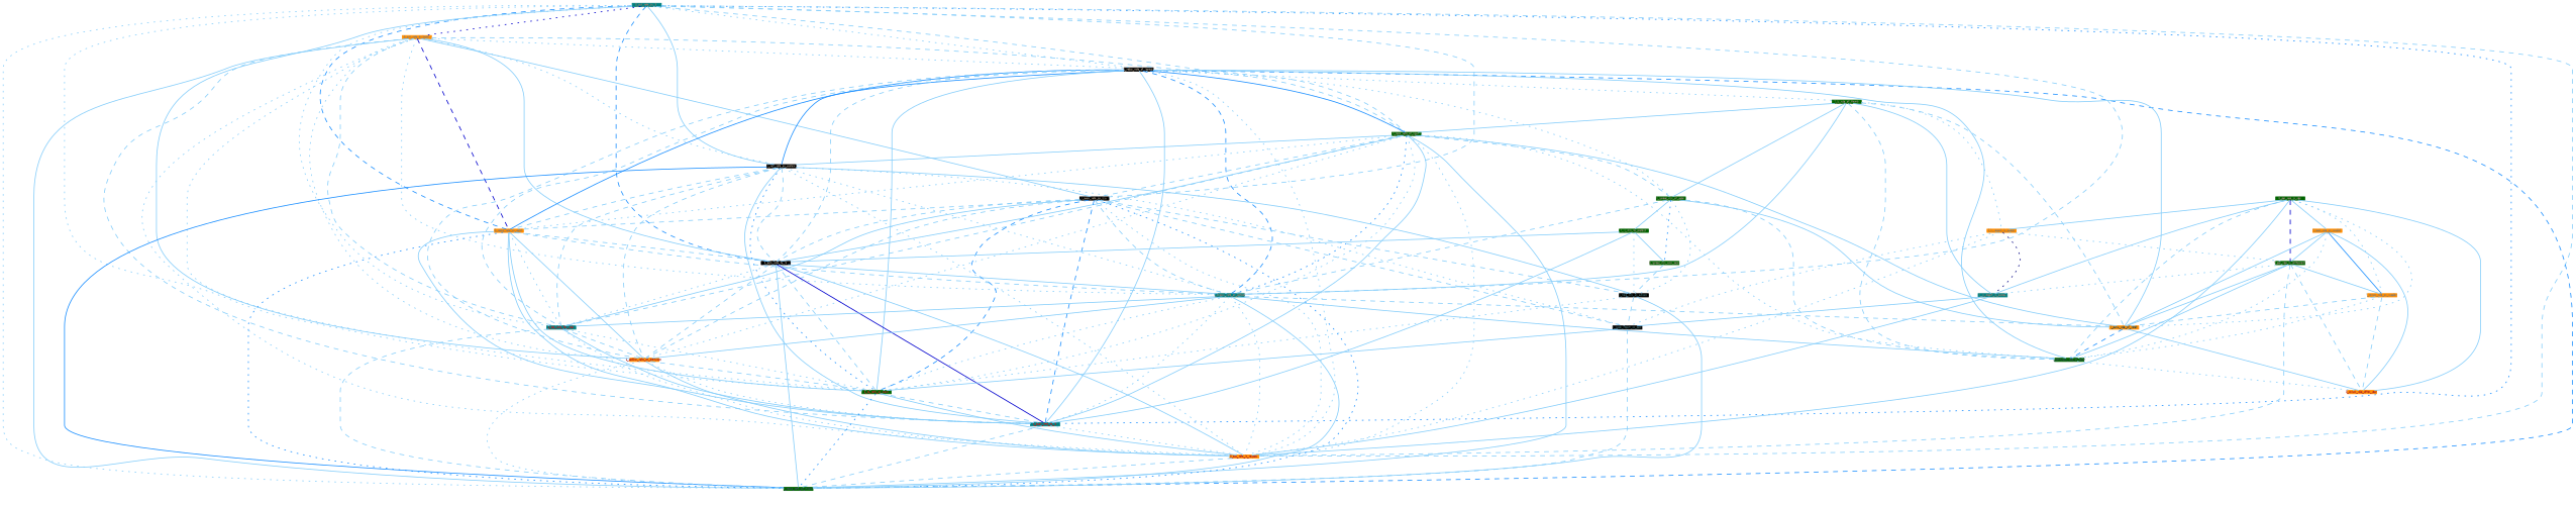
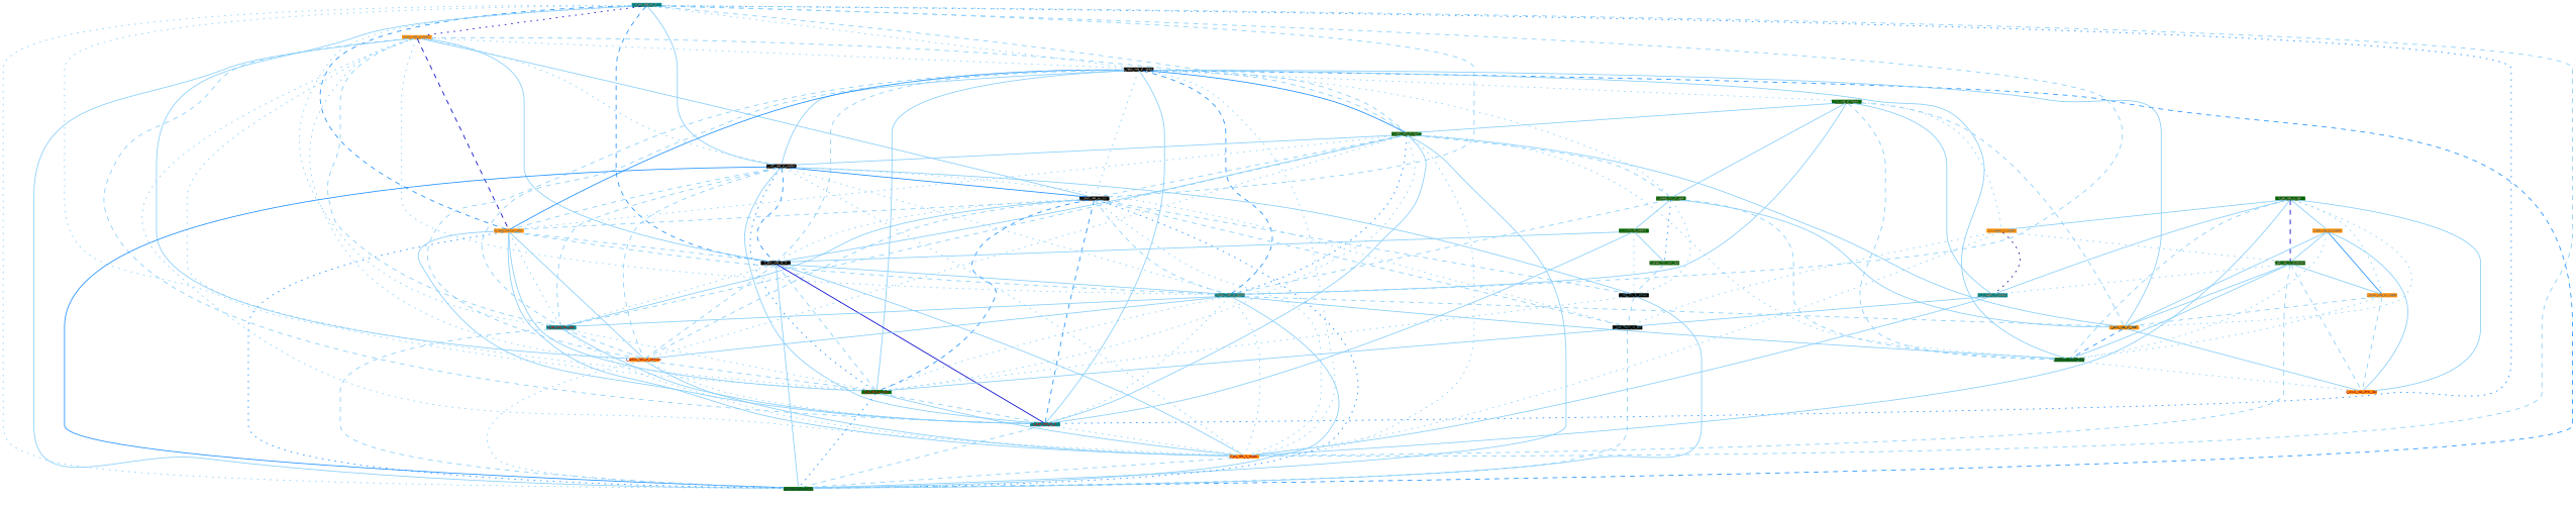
  graph {
    fontname="Patrick Hand"
    node [color=darkgreen fixedsize=true fontcolor="#8b7d6b" fontname="Patrick Hand" fontsize=4 shape=polygon style=filled]
    edge [color="#87cefa" fontname="Patrick Hand" style=solid w=1]
    "0_cut_rate_by_% " [color=teal height=.06 width=.5]
    "0_cut_rate_by_point " [color=darkorange height=.06 width=.5]
    "0_plai_role_in_ralli " [height=.06 width=.5]
    "1_reduc_rate_of_increas " [color=black height=.06 width=.5]
    "1_is_rule_of_thumb " [height=.06 width=.5]
    "1_have_rate_of_injuri " [height=.06 width=.5]
    "1_rais_rate_on_contain " [color=black height=.06 width=.5]
    "1_back_role_as_mediat " [color=darkorange height=.06 width=.5]
    "1_spread_risk_of_polici " [height=.06 width=.5]
    "1_lower_rate_on_issu " [color=black height=.06 width=.5]
    "0_is_report_in_bureau " [color=darkorange height=.06 width=.5]
    "1_'s_risk_to_protest " [height=.06 width=.5]
    "0_reduc_rate_by_point " [color=darkorange height=.06 width=.5]
    "0_push_rate_to_% " [color=black height=.06 width=.5]
    "1_plai_role_in_settlement " [height=.06 width=.5]
    "1_resum_role_as_supplier " [color=darkorange height=.06 width=.5]
    "0_spread_risk_over_base " [height=.06 width=.5]
    "1_is_report_in_bureau " [color=teal height=.06 width=.5]
    "1_improv_rate_of_patient " [color=teal height=.06 width=.5]
    "0_had_rate_for_yield " [color=teal fontcolor="#b22222" height=.06 width=.5]
    "0_confirm_rate_at_entitynam " [color=darkorange fontcolor="#b22222" height=.06 width=.5]
    "0_ha_rate_on_morn " [fontcolor="#b22222" height=.06 width=.5]
    "0_lower_rate_to_% " [color=teal fontcolor="#b22222" height=.06 width=.5]
    "0_eas_rate_in_respons " [color=darkorange fontcolor="#b22222" height=.06 width=.5]
    "0_assum_role_after_year " [color=darkorange fontcolor="#b22222" height=.06 width=.5]
    "1_reduc_rate_on_million " [fontcolor="#2f4f4f" height=.06 width=.5]
    "1_pursu_role_of_senat " [color=darkorange fontcolor="#2f4f4f" height=.06 width=.5]
    "1_entitynam_role_of_court " [fontcolor="#2f4f4f" height=.06 width=.5]
    "1_take_risk_on_outcom " [color=black fontcolor="#2f4f4f" height=.06 width=.5]
    "1_suppli_report_on_plan " [color=black fontcolor="#2f4f4f" height=.06 width=.5]
    subgraph sub_1 {
      "0_cut_rate_by_% "
      "0_cut_rate_by_point "
      "0_plai_role_in_ralli "
      "1_reduc_rate_of_increas "
      "1_is_rule_of_thumb "
      "1_have_rate_of_injuri "
      "1_rais_rate_on_contain "
      "1_back_role_as_mediat "
      "1_spread_risk_of_polici "
      "1_lower_rate_on_issu "
      "0_is_report_in_bureau "
      "1_'s_risk_to_protest "
      "0_reduc_rate_by_point "
      "0_push_rate_to_% "
      "1_plai_role_in_settlement "
      "1_resum_role_as_supplier "
      "0_spread_risk_over_base "
      "1_is_report_in_bureau "
      "1_improv_rate_of_patient "
    }
    subgraph sub_2 {
      "0_had_rate_for_yield "
      "0_confirm_rate_at_entitynam "
      "0_ha_rate_on_morn "
      "0_lower_rate_to_% "
      "0_eas_rate_in_respons "
      "0_assum_role_after_year "
    }
    "0_cut_rate_by_% " -- "0_cut_rate_by_point " [color="#0000cd" style=dotted w=3]
    "0_cut_rate_by_% " -- "1_reduc_rate_of_increas " [style=dotted]
    "0_cut_rate_by_% " -- "1_have_rate_of_injuri " [style=dashed]
    "0_cut_rate_by_% " -- "1_rais_rate_on_contain "
    "0_cut_rate_by_% " -- "1_lower_rate_on_issu " [style=dashed]
    "0_cut_rate_by_% " -- "0_reduc_rate_by_point " [color="#1e90ff" style=dashed w=2]
    "0_cut_rate_by_% " -- "0_push_rate_to_% " [color="#1e90ff" style=dashed w=2]
    "0_cut_rate_by_% " -- "1_improv_rate_of_patient " [style=dashed]
    "0_cut_rate_by_% " -- "0_had_rate_for_yield " [style=dotted]
    "0_cut_rate_by_% " -- "0_confirm_rate_at_entitynam "
    "0_cut_rate_by_% " -- "0_ha_rate_on_morn " [style=dotted]
    "0_cut_rate_by_% " -- "0_lower_rate_to_% " [color="#1e90ff" style=dotted w=2]
    "0_cut_rate_by_% " -- "0_eas_rate_in_respons " [style=dashed]
    "0_cut_rate_by_% " -- "1_reduc_rate_on_million " [style=dotted]
    "0_cut_rate_by_point " -- "1_reduc_rate_of_increas " [style=dotted]
    "0_cut_rate_by_point " -- "1_have_rate_of_injuri " [style=dashed]
    "0_cut_rate_by_point " -- "1_rais_rate_on_contain " [style=dotted]
    "0_cut_rate_by_point " -- "1_lower_rate_on_issu "
    "0_cut_rate_by_point " -- "0_reduc_rate_by_point " [color="#0000cd" style=dashed w=3]
    "0_cut_rate_by_point " -- "0_push_rate_to_% "
    "0_cut_rate_by_point " -- "1_improv_rate_of_patient " [style=dotted]
    "0_cut_rate_by_point " -- "0_had_rate_for_yield " [style=dashed]
    "0_cut_rate_by_point " -- "0_confirm_rate_at_entitynam " [style=dotted]
    "0_cut_rate_by_point " -- "0_ha_rate_on_morn " [style=dotted]
    "0_cut_rate_by_point " -- "0_lower_rate_to_% " [style=dashed]
    "0_cut_rate_by_point " -- "0_eas_rate_in_respons " [style=dotted]
    "0_cut_rate_by_point " -- "1_reduc_rate_on_million "
    "0_plai_role_in_ralli " -- "1_back_role_as_mediat "
    "0_plai_role_in_ralli " -- "0_is_report_in_bureau "
    "0_plai_role_in_ralli " -- "1_plai_role_in_settlement " [color="#0000cd" style=dashed w=3]
    "0_plai_role_in_ralli " -- "1_resum_role_as_supplier " [style=dotted]
    "0_plai_role_in_ralli " -- "1_is_report_in_bureau "
    "0_plai_role_in_ralli " -- "0_eas_rate_in_respons "
    "0_plai_role_in_ralli " -- "0_assum_role_after_year "
    "0_plai_role_in_ralli " -- "1_pursu_role_of_senat " [style=dotted]
    "0_plai_role_in_ralli " -- "1_entitynam_role_of_court " [style=dashed]
    "1_reduc_rate_of_increas " -- "1_is_rule_of_thumb " [style=dotted]
    "1_reduc_rate_of_increas " -- "1_have_rate_of_injuri " [color="#1e90ff" w=2]
-   "1_reduc_rate_of_increas " -- "1_rais_rate_on_contain " [color="#1e90ff"]
+   "1_reduc_rate_of_increas " -- "1_rais_rate_on_contain "
    "1_reduc_rate_of_increas " -- "1_spread_risk_of_polici " [style=dotted]
+   "1_reduc_rate_of_increas " -- "1_lower_rate_on_issu " [style=dotted]
    "1_reduc_rate_of_increas " -- "0_reduc_rate_by_point " [color="#1e90ff" w=2]
    "1_reduc_rate_of_increas " -- "0_push_rate_to_% " [style=dashed]
    "1_reduc_rate_of_increas " -- "1_improv_rate_of_patient " [color="#1e90ff" style=dashed w=2]
    "1_reduc_rate_of_increas " -- "0_had_rate_for_yield " [style=dashed]
    "1_reduc_rate_of_increas " -- "0_confirm_rate_at_entitynam " [style=dashed]
    "1_reduc_rate_of_increas " -- "0_ha_rate_on_morn "
    "1_reduc_rate_of_increas " -- "0_lower_rate_to_% "
    "1_reduc_rate_of_increas " -- "0_eas_rate_in_respons " [style=dotted]
    "1_reduc_rate_of_increas " -- "1_reduc_rate_on_million " [color="#1e90ff" style=dashed w=2]
    "1_reduc_rate_of_increas " -- "1_pursu_role_of_senat "
    "1_reduc_rate_of_increas " -- "1_entitynam_role_of_court "
    "1_is_rule_of_thumb " -- "1_have_rate_of_injuri "
    "1_is_rule_of_thumb " -- "1_spread_risk_of_polici "
    "1_is_rule_of_thumb " -- "0_is_report_in_bureau " [style=dotted]
    "1_is_rule_of_thumb " -- "1_is_report_in_bureau "
    "1_is_rule_of_thumb " -- "1_improv_rate_of_patient "
    "1_is_rule_of_thumb " -- "1_pursu_role_of_senat " [style=dashed]
    "1_is_rule_of_thumb " -- "1_entitynam_role_of_court " [style=dashed]
    "1_have_rate_of_injuri " -- "1_rais_rate_on_contain "
    "1_have_rate_of_injuri " -- "1_spread_risk_of_polici " [style=dashed]
    "1_have_rate_of_injuri " -- "1_lower_rate_on_issu " [style=dashed]
    "1_have_rate_of_injuri " -- "0_reduc_rate_by_point " [style=dotted]
    "1_have_rate_of_injuri " -- "0_push_rate_to_% "
    "1_have_rate_of_injuri " -- "1_improv_rate_of_patient " [color="#1e90ff" style=dotted w=2]
    "1_have_rate_of_injuri " -- "0_had_rate_for_yield " [style=dashed]
    "1_have_rate_of_injuri " -- "0_confirm_rate_at_entitynam " [style=dotted]
    "1_have_rate_of_injuri " -- "0_ha_rate_on_morn " [style=dotted]
    "1_have_rate_of_injuri " -- "0_lower_rate_to_% "
    "1_have_rate_of_injuri " -- "0_eas_rate_in_respons " [style=dotted]
    "1_have_rate_of_injuri " -- "1_reduc_rate_on_million "
    "1_have_rate_of_injuri " -- "1_pursu_role_of_senat "
    "1_have_rate_of_injuri " -- "1_entitynam_role_of_court " [style=dotted]
+   "1_rais_rate_on_contain " -- "1_lower_rate_on_issu " [color="#1e90ff" w=2]
    "1_rais_rate_on_contain " -- "0_reduc_rate_by_point " [style=dashed]
-   "1_rais_rate_on_contain " -- "0_push_rate_to_% " [style=dashed]
+   "1_rais_rate_on_contain " -- "0_push_rate_to_% " [color="#1e90ff" style=dashed]
    "1_rais_rate_on_contain " -- "1_improv_rate_of_patient " [style=dotted]
    "1_rais_rate_on_contain " -- "0_had_rate_for_yield " [style=dashed]
    "1_rais_rate_on_contain " -- "0_confirm_rate_at_entitynam " [style=dashed]
    "1_rais_rate_on_contain " -- "0_ha_rate_on_morn " [color="#1e90ff" style=dotted w=2]
    "1_rais_rate_on_contain " -- "0_lower_rate_to_% "
    "1_rais_rate_on_contain " -- "0_eas_rate_in_respons " [style=dotted]
    "1_rais_rate_on_contain " -- "1_reduc_rate_on_million " [color="#1e90ff" w=2]
    "1_rais_rate_on_contain " -- "1_take_risk_on_outcom "
    "1_rais_rate_on_contain " -- "1_suppli_report_on_plan " [style=dotted]
    "1_back_role_as_mediat " -- "1_plai_role_in_settlement "
    "1_back_role_as_mediat " -- "1_resum_role_as_supplier " [color="#1e90ff" w=2]
    "1_back_role_as_mediat " -- "0_assum_role_after_year "
    "1_back_role_as_mediat " -- "1_pursu_role_of_senat "
    "1_back_role_as_mediat " -- "1_entitynam_role_of_court " [style=dotted]
    "1_spread_risk_of_polici " -- "1_'s_risk_to_protest "
    "1_spread_risk_of_polici " -- "0_spread_risk_over_base " [color="#1e90ff" style=dotted w=2]
    "1_spread_risk_of_polici " -- "1_improv_rate_of_patient " [style=dashed]
    "1_spread_risk_of_polici " -- "1_pursu_role_of_senat "
    "1_spread_risk_of_polici " -- "1_entitynam_role_of_court " [style=dashed]
    "1_spread_risk_of_polici " -- "1_take_risk_on_outcom " [style=dotted]
    "1_lower_rate_on_issu " -- "0_reduc_rate_by_point " [style=dashed]
-   "1_lower_rate_on_issu " -- "0_push_rate_to_% " [style=dashed]
+   "1_lower_rate_on_issu " -- "0_push_rate_to_% " [style=dotted]
    "1_lower_rate_on_issu " -- "1_improv_rate_of_patient " [style=dashed]
    "1_lower_rate_on_issu " -- "0_had_rate_for_yield "
    "1_lower_rate_on_issu " -- "0_confirm_rate_at_entitynam " [style=dashed]
    "1_lower_rate_on_issu " -- "0_ha_rate_on_morn " [color="#1e90ff" style=dashed w=2]
    "1_lower_rate_on_issu " -- "0_lower_rate_to_% " [color="#1e90ff" style=dashed w=2]
    "1_lower_rate_on_issu " -- "0_eas_rate_in_respons " [style=dotted]
    "1_lower_rate_on_issu " -- "1_reduc_rate_on_million " [color="#1e90ff" style=dotted w=2]
    "1_lower_rate_on_issu " -- "1_take_risk_on_outcom " [style=dashed]
    "1_lower_rate_on_issu " -- "1_suppli_report_on_plan " [style=dashed]
    "0_is_report_in_bureau " -- "1_plai_role_in_settlement " [style=dotted]
    "0_is_report_in_bureau " -- "1_is_report_in_bureau " [color="#000080" style=dotted w=4]
    "0_is_report_in_bureau " -- "0_eas_rate_in_respons " [style=dotted]
    "0_is_report_in_bureau " -- "1_suppli_report_on_plan " [style=dotted]
    "1_'s_risk_to_protest " -- "0_push_rate_to_% "
    "1_'s_risk_to_protest " -- "0_spread_risk_over_base "
    "1_'s_risk_to_protest " -- "0_lower_rate_to_% "
    "1_'s_risk_to_protest " -- "1_take_risk_on_outcom " [style=dotted]
    "0_reduc_rate_by_point " -- "0_push_rate_to_% " [style=dashed]
    "0_reduc_rate_by_point " -- "1_improv_rate_of_patient " [style=dashed]
    "0_reduc_rate_by_point " -- "0_had_rate_for_yield " [style=dotted]
    "0_reduc_rate_by_point " -- "0_confirm_rate_at_entitynam "
    "0_reduc_rate_by_point " -- "0_ha_rate_on_morn "
    "0_reduc_rate_by_point " -- "0_lower_rate_to_% "
    "0_reduc_rate_by_point " -- "0_eas_rate_in_respons "
    "0_reduc_rate_by_point " -- "1_reduc_rate_on_million " [color="#1e90ff" style=dotted w=2]
    "0_push_rate_to_% " -- "1_improv_rate_of_patient "
    "0_push_rate_to_% " -- "0_had_rate_for_yield " [style=dotted]
    "0_push_rate_to_% " -- "0_confirm_rate_at_entitynam " [style=dashed]
    "0_push_rate_to_% " -- "0_ha_rate_on_morn " [style=dashed]
    "0_push_rate_to_% " -- "0_lower_rate_to_% " [color="#0000cd" w=3]
    "0_push_rate_to_% " -- "0_eas_rate_in_respons "
    "0_push_rate_to_% " -- "1_reduc_rate_on_million "
    "1_plai_role_in_settlement " -- "1_resum_role_as_supplier "
    "1_plai_role_in_settlement " -- "1_is_report_in_bureau " [style=dotted]
    "1_plai_role_in_settlement " -- "0_eas_rate_in_respons " [style=dashed]
    "1_plai_role_in_settlement " -- "0_assum_role_after_year " [style=dashed]
    "1_plai_role_in_settlement " -- "1_pursu_role_of_senat "
    "1_plai_role_in_settlement " -- "1_entitynam_role_of_court "
    "1_resum_role_as_supplier " -- "0_assum_role_after_year " [style=dashed]
    "1_resum_role_as_supplier " -- "1_pursu_role_of_senat " [style=dashed]
    "1_resum_role_as_supplier " -- "1_entitynam_role_of_court " [style=dotted]
    "0_spread_risk_over_base " -- "1_take_risk_on_outcom " [style=dashed]
    "1_is_report_in_bureau " -- "0_eas_rate_in_respons "
    "1_is_report_in_bureau " -- "1_suppli_report_on_plan "
    "1_improv_rate_of_patient " -- "0_had_rate_for_yield "
    "1_improv_rate_of_patient " -- "0_confirm_rate_at_entitynam "
    "1_improv_rate_of_patient " -- "0_ha_rate_on_morn " [style=dotted]
    "1_improv_rate_of_patient " -- "0_lower_rate_to_% " [style=dotted]
    "1_improv_rate_of_patient " -- "0_eas_rate_in_respons " [style=dotted]
    "1_improv_rate_of_patient " -- "1_reduc_rate_on_million "
    "1_improv_rate_of_patient " -- "1_pursu_role_of_senat " [style=dashed]
    "1_improv_rate_of_patient " -- "1_entitynam_role_of_court "
    "0_had_rate_for_yield " -- "0_confirm_rate_at_entitynam " [style=dashed]
    "0_had_rate_for_yield " -- "0_ha_rate_on_morn " [style=dotted]
    "0_had_rate_for_yield " -- "0_lower_rate_to_% "
    "0_had_rate_for_yield " -- "0_eas_rate_in_respons " [style=dotted]
    "0_had_rate_for_yield " -- "1_reduc_rate_on_million " [style=dashed]
    "0_confirm_rate_at_entitynam " -- "0_ha_rate_on_morn " [style=dashed]
    "0_confirm_rate_at_entitynam " -- "0_lower_rate_to_% " [style=dotted]
    "0_confirm_rate_at_entitynam " -- "0_eas_rate_in_respons "
    "0_confirm_rate_at_entitynam " -- "1_reduc_rate_on_million " [style=dotted]
    "0_ha_rate_on_morn " -- "0_lower_rate_to_% " [style=dashed]
    "0_ha_rate_on_morn " -- "0_eas_rate_in_respons "
    "0_ha_rate_on_morn " -- "1_reduc_rate_on_million " [color="#1e90ff" style=dotted w=2]
    "0_lower_rate_to_% " -- "0_eas_rate_in_respons " [style=dotted]
    "0_lower_rate_to_% " -- "1_reduc_rate_on_million " [style=dashed]
    "0_eas_rate_in_respons " -- "1_reduc_rate_on_million " [style=dashed]
    "1_pursu_role_of_senat " -- "0_assum_role_after_year "
    "1_pursu_role_of_senat " -- "1_entitynam_role_of_court " [color="#1e90ff" style=dashed w=2]
    "1_entitynam_role_of_court " -- "0_assum_role_after_year " [style=dotted]
    "1_take_risk_on_outcom " -- "0_ha_rate_on_morn " [style=dotted]
    "1_take_risk_on_outcom " -- "1_reduc_rate_on_million "
    "1_take_risk_on_outcom " -- "1_suppli_report_on_plan " [style=dashed]
    "1_suppli_report_on_plan " -- "0_ha_rate_on_morn "
    "1_suppli_report_on_plan " -- "1_reduc_rate_on_million " [style=dashed]
  }
